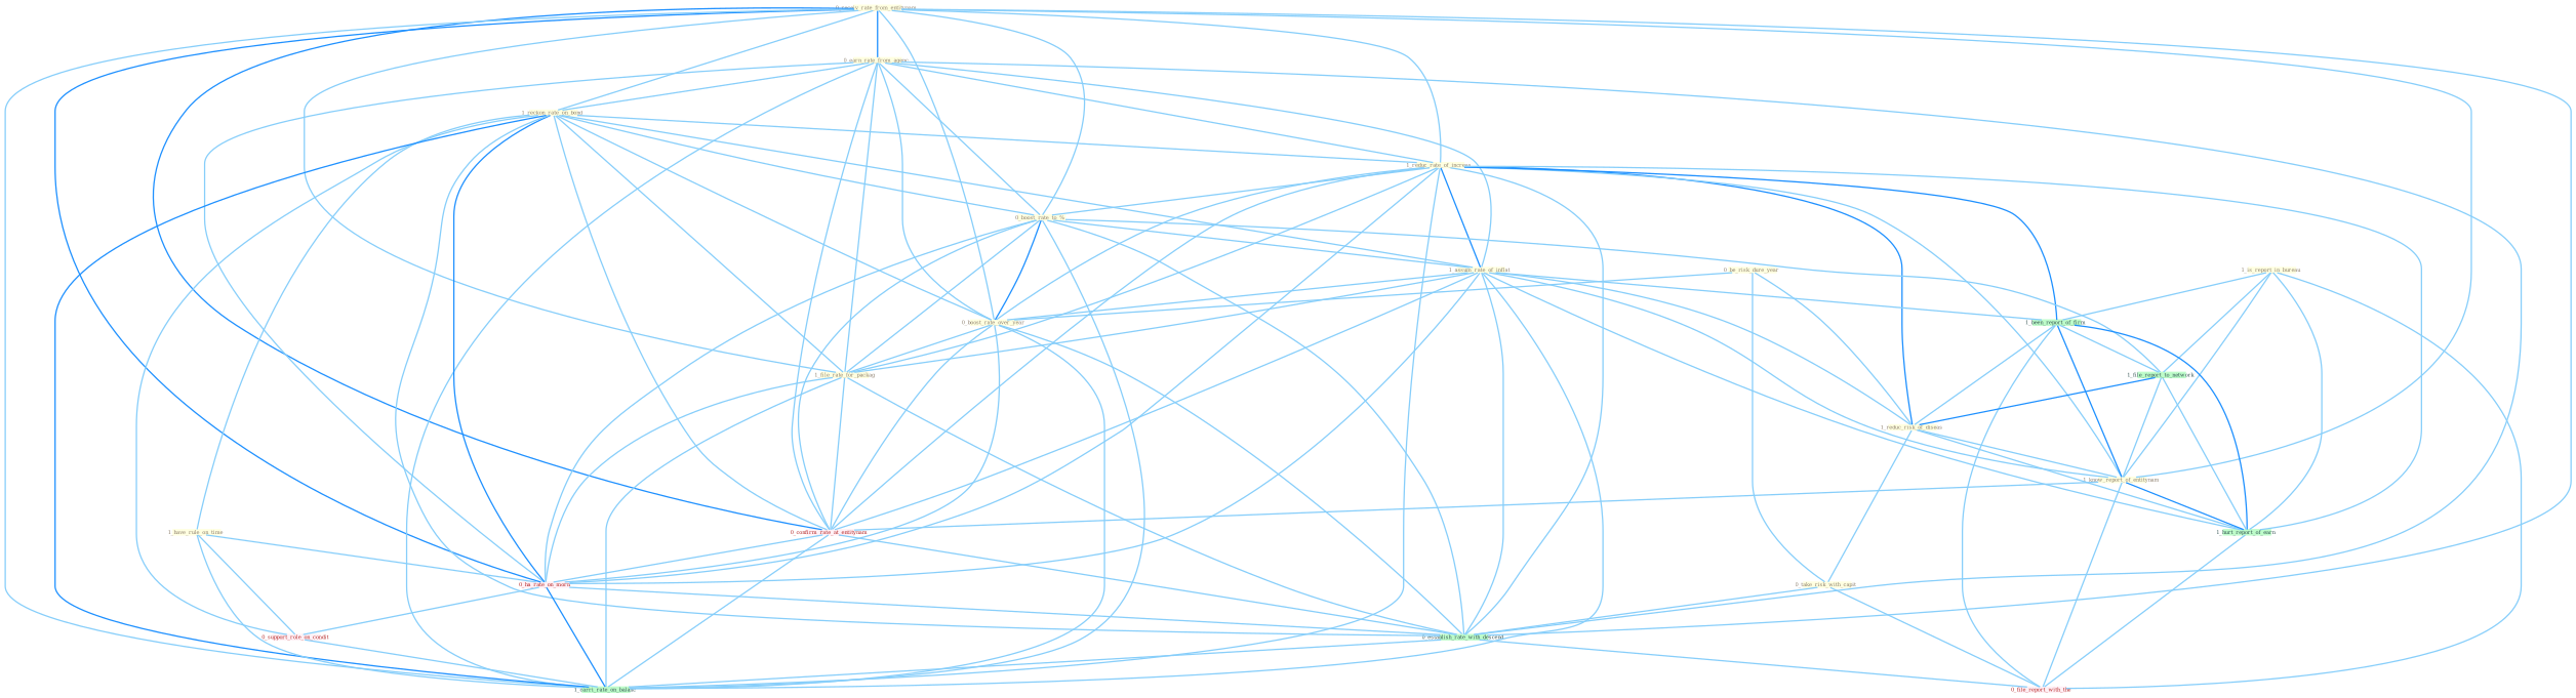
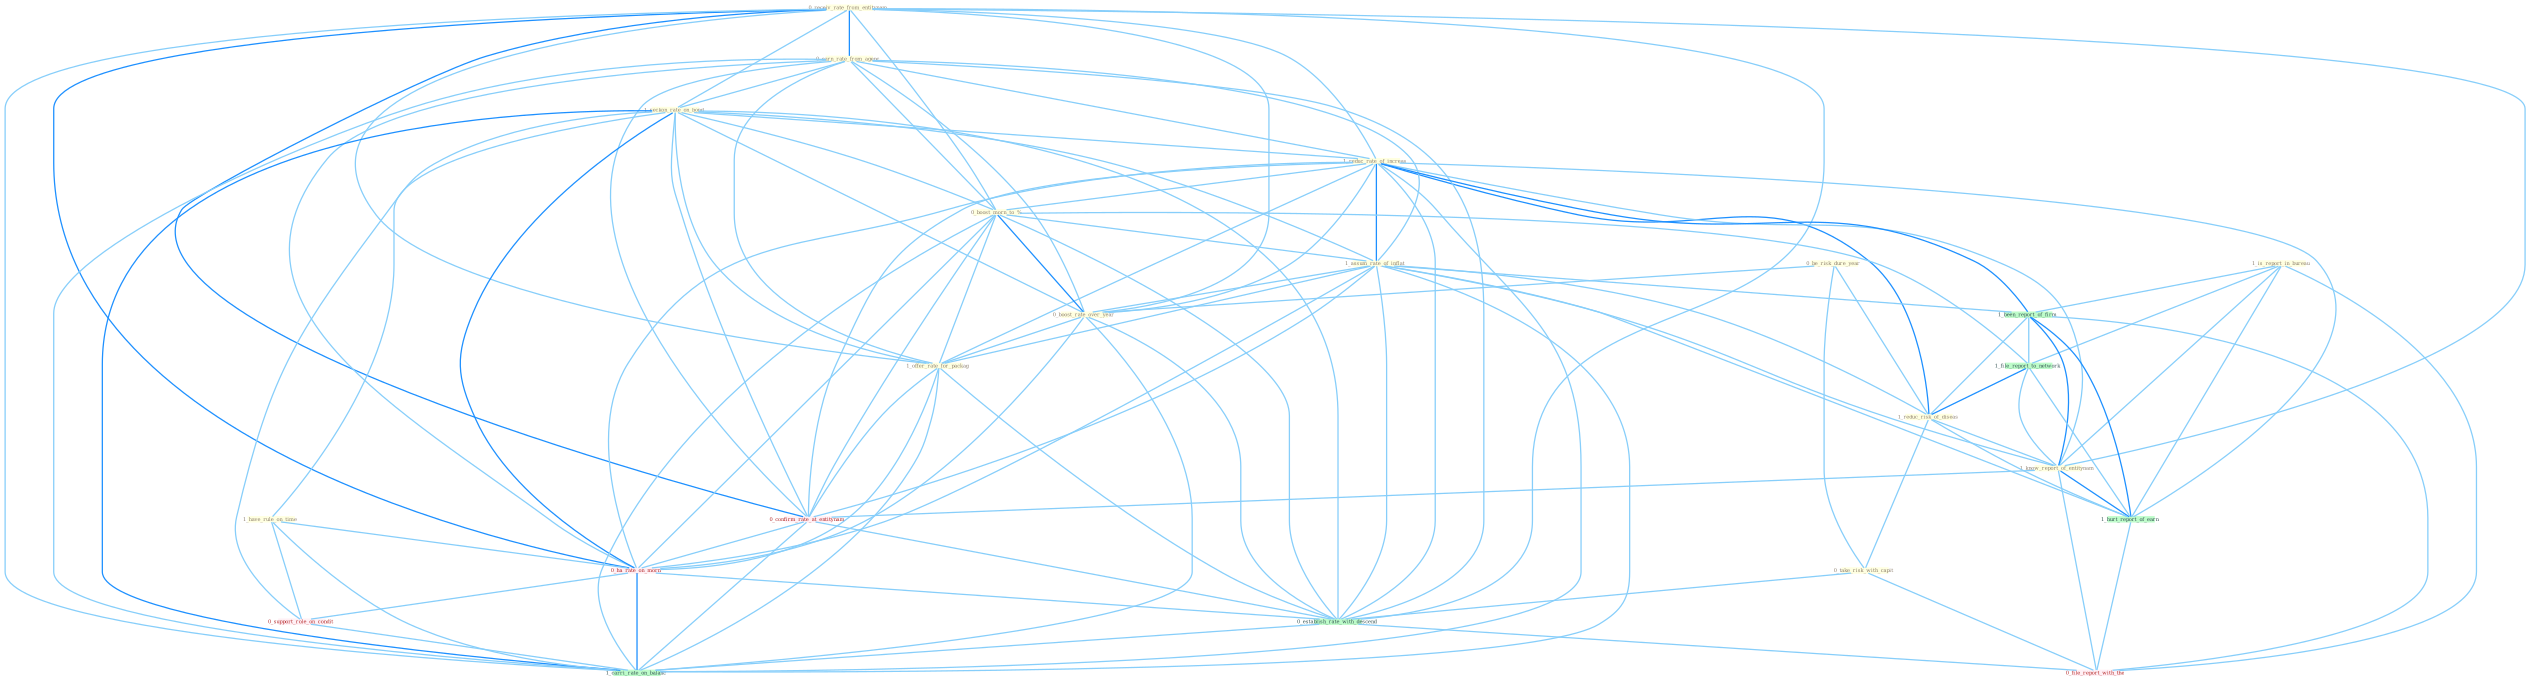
  graph {
    fontname="DejaVu Serif"
    node [color="#ffffe0" fixedsize=true fontcolor="#8b7d6b" fontname="DejaVu Serif" fontsize=4 shape=polygon style=filled]
    edge [color="#87cefa" fontname="DejaVu Serif" w=1]
    "0_receiv_rate_from_entitynam " [height=.06 width=.5]
    "0_be_risk_dure_year " [height=.06 width=.5]
    "1_reduc_risk_of_diseas " [height=.06 width=.5]
    "0_earn_rate_from_agenc " [height=.06 width=.5]
    "1_reckon_rate_on_bond " [height=.06 width=.5]
    "1_is_report_in_bureau " [height=.06 width=.5]
    "1_know_report_of_entitynam " [height=.06 width=.5]
    "1_reduc_rate_of_increas " [height=.06 width=.5]
-   "0_boost_rate_to_% " [height=.06 width=.5]
+   "0_boost_rate_to_% " [height=.06 width=.5 label="0_boost_morn_to_%"]
    "1_assum_rate_of_inflat " [height=.06 width=.5]
    "0_take_risk_with_capit " [height=.06 width=.5]
    "0_boost_rate_over_year " [height=.06 width=.5]
-   "1_offer_rate_for_packag " [height=.06 width=.5 label="1_file_rate_for_packag"]
+   "1_offer_rate_for_packag " [height=.06 width=.5]
    "1_have_rule_on_time " [height=.06 width=.5]
    "0_confirm_rate_at_entitynam " [color="#fff0f5" fontcolor="#b22222" height=.06 width=.5]
    "0_ha_rate_on_morn " [color="#fff0f5" fontcolor="#b22222" height=.06 width=.5]
    "0_support_role_on_condit " [color="#fff0f5" fontcolor="#b22222" height=.06 width=.5]
    "0_file_report_with_the " [color="#fff0f5" fontcolor="#b22222" height=.06 width=.5]
    "0_establish_rate_with_descend " [color="#BDFCC9" fontcolor="#2f4f4f" height=.06 width=.5]
    "1_carri_rate_on_balanc " [color="#BDFCC9" fontcolor="#2f4f4f" height=.06 width=.5]
    "1_been_report_of_firm " [color="#BDFCC9" fontcolor="#2f4f4f" height=.06 width=.5]
    "1_hurt_report_of_earn " [color="#BDFCC9" fontcolor="#2f4f4f" height=.06 width=.5]
    "1_file_report_to_network " [color="#BDFCC9" fontcolor="#2f4f4f" height=.06 width=.5]
    subgraph sub_1 {
      "0_receiv_rate_from_entitynam "
      "0_be_risk_dure_year "
      "1_reduc_risk_of_diseas "
      "0_earn_rate_from_agenc "
      "1_reckon_rate_on_bond "
      "1_is_report_in_bureau "
      "1_know_report_of_entitynam "
      "1_reduc_rate_of_increas "
      "0_boost_rate_to_% "
      "1_assum_rate_of_inflat "
      "0_take_risk_with_capit "
      "0_boost_rate_over_year "
      "1_offer_rate_for_packag "
      "1_have_rule_on_time "
    }
    subgraph sub_2 {
      "0_confirm_rate_at_entitynam "
      "0_ha_rate_on_morn "
      "0_support_role_on_condit "
      "0_file_report_with_the "
    }
    "0_receiv_rate_from_entitynam " -- "0_earn_rate_from_agenc " [color="#1e90ff" w=2]
    "0_receiv_rate_from_entitynam " -- "1_reckon_rate_on_bond "
    "0_receiv_rate_from_entitynam " -- "1_know_report_of_entitynam "
    "0_receiv_rate_from_entitynam " -- "1_reduc_rate_of_increas "
    "0_receiv_rate_from_entitynam " -- "0_boost_rate_to_% "
    "0_receiv_rate_from_entitynam " -- "0_boost_rate_over_year "
    "0_receiv_rate_from_entitynam " -- "1_offer_rate_for_packag "
    "0_receiv_rate_from_entitynam " -- "0_confirm_rate_at_entitynam " [color="#1e90ff" w=2]
    "0_receiv_rate_from_entitynam " -- "0_ha_rate_on_morn " [color="#1e90ff"]
    "0_receiv_rate_from_entitynam " -- "0_establish_rate_with_descend "
    "0_receiv_rate_from_entitynam " -- "1_carri_rate_on_balanc "
    "0_be_risk_dure_year " -- "1_reduc_risk_of_diseas "
    "0_be_risk_dure_year " -- "0_take_risk_with_capit "
    "0_be_risk_dure_year " -- "0_boost_rate_over_year "
    "1_reduc_risk_of_diseas " -- "1_know_report_of_entitynam "
    "1_reduc_risk_of_diseas " -- "1_reduc_rate_of_increas " [color="#1e90ff" w=2]
    "1_reduc_risk_of_diseas " -- "1_assum_rate_of_inflat "
    "1_reduc_risk_of_diseas " -- "0_take_risk_with_capit "
    "1_reduc_risk_of_diseas " -- "1_been_report_of_firm "
    "1_reduc_risk_of_diseas " -- "1_hurt_report_of_earn "
    "0_earn_rate_from_agenc " -- "1_reckon_rate_on_bond "
    "0_earn_rate_from_agenc " -- "1_reduc_rate_of_increas "
    "0_earn_rate_from_agenc " -- "0_boost_rate_to_% "
    "0_earn_rate_from_agenc " -- "1_assum_rate_of_inflat "
    "0_earn_rate_from_agenc " -- "0_boost_rate_over_year "
    "0_earn_rate_from_agenc " -- "1_offer_rate_for_packag "
    "0_earn_rate_from_agenc " -- "0_confirm_rate_at_entitynam "
    "0_earn_rate_from_agenc " -- "0_ha_rate_on_morn "
    "0_earn_rate_from_agenc " -- "0_establish_rate_with_descend "
    "0_earn_rate_from_agenc " -- "1_carri_rate_on_balanc "
    "1_reckon_rate_on_bond " -- "1_reduc_rate_of_increas "
    "1_reckon_rate_on_bond " -- "0_boost_rate_to_% "
    "1_reckon_rate_on_bond " -- "1_assum_rate_of_inflat "
    "1_reckon_rate_on_bond " -- "0_boost_rate_over_year "
    "1_reckon_rate_on_bond " -- "1_offer_rate_for_packag "
    "1_reckon_rate_on_bond " -- "1_have_rule_on_time "
    "1_reckon_rate_on_bond " -- "0_confirm_rate_at_entitynam "
    "1_reckon_rate_on_bond " -- "0_ha_rate_on_morn " [color="#1e90ff" w=2]
    "1_reckon_rate_on_bond " -- "0_support_role_on_condit "
    "1_reckon_rate_on_bond " -- "0_establish_rate_with_descend "
    "1_reckon_rate_on_bond " -- "1_carri_rate_on_balanc " [color="#1e90ff" w=2]
    "1_is_report_in_bureau " -- "1_know_report_of_entitynam "
    "1_is_report_in_bureau " -- "0_file_report_with_the "
    "1_is_report_in_bureau " -- "1_been_report_of_firm "
    "1_is_report_in_bureau " -- "1_hurt_report_of_earn "
    "1_is_report_in_bureau " -- "1_file_report_to_network "
    "1_know_report_of_entitynam " -- "1_reduc_rate_of_increas "
    "1_know_report_of_entitynam " -- "1_assum_rate_of_inflat "
    "1_know_report_of_entitynam " -- "0_confirm_rate_at_entitynam "
    "1_know_report_of_entitynam " -- "0_file_report_with_the "
    "1_know_report_of_entitynam " -- "1_been_report_of_firm " [color="#1e90ff" w=2]
    "1_know_report_of_entitynam " -- "1_hurt_report_of_earn " [color="#1e90ff" w=2]
    "1_know_report_of_entitynam " -- "1_file_report_to_network "
    "1_reduc_rate_of_increas " -- "0_boost_rate_to_% "
    "1_reduc_rate_of_increas " -- "1_assum_rate_of_inflat " [color="#1e90ff" w=2]
    "1_reduc_rate_of_increas " -- "0_boost_rate_over_year "
    "1_reduc_rate_of_increas " -- "1_offer_rate_for_packag "
    "1_reduc_rate_of_increas " -- "0_confirm_rate_at_entitynam "
    "1_reduc_rate_of_increas " -- "0_ha_rate_on_morn "
    "1_reduc_rate_of_increas " -- "0_establish_rate_with_descend "
    "1_reduc_rate_of_increas " -- "1_carri_rate_on_balanc "
    "1_reduc_rate_of_increas " -- "1_been_report_of_firm " [color="#1e90ff"]
    "1_reduc_rate_of_increas " -- "1_hurt_report_of_earn "
    "0_boost_rate_to_% " -- "1_assum_rate_of_inflat "
    "0_boost_rate_to_% " -- "0_boost_rate_over_year " [color="#1e90ff" w=2]
    "0_boost_rate_to_% " -- "1_offer_rate_for_packag "
    "0_boost_rate_to_% " -- "0_confirm_rate_at_entitynam "
    "0_boost_rate_to_% " -- "0_ha_rate_on_morn "
    "0_boost_rate_to_% " -- "0_establish_rate_with_descend "
    "0_boost_rate_to_% " -- "1_carri_rate_on_balanc "
    "0_boost_rate_to_% " -- "1_file_report_to_network "
    "1_assum_rate_of_inflat " -- "0_boost_rate_over_year "
    "1_assum_rate_of_inflat " -- "1_offer_rate_for_packag "
    "1_assum_rate_of_inflat " -- "0_confirm_rate_at_entitynam "
    "1_assum_rate_of_inflat " -- "0_ha_rate_on_morn "
    "1_assum_rate_of_inflat " -- "0_establish_rate_with_descend "
    "1_assum_rate_of_inflat " -- "1_carri_rate_on_balanc "
    "1_assum_rate_of_inflat " -- "1_been_report_of_firm "
    "1_assum_rate_of_inflat " -- "1_hurt_report_of_earn "
    "0_take_risk_with_capit " -- "0_file_report_with_the "
    "0_take_risk_with_capit " -- "0_establish_rate_with_descend "
    "0_boost_rate_over_year " -- "1_offer_rate_for_packag "
-   "0_boost_rate_over_year " -- "0_confirm_rate_at_entitynam "
    "0_boost_rate_over_year " -- "0_ha_rate_on_morn "
    "0_boost_rate_over_year " -- "0_establish_rate_with_descend "
    "0_boost_rate_over_year " -- "1_carri_rate_on_balanc "
    "1_offer_rate_for_packag " -- "0_confirm_rate_at_entitynam "
    "1_offer_rate_for_packag " -- "0_ha_rate_on_morn "
    "1_offer_rate_for_packag " -- "0_establish_rate_with_descend "
    "1_offer_rate_for_packag " -- "1_carri_rate_on_balanc "
    "1_have_rule_on_time " -- "0_ha_rate_on_morn "
    "1_have_rule_on_time " -- "0_support_role_on_condit "
    "1_have_rule_on_time " -- "1_carri_rate_on_balanc "
    "0_confirm_rate_at_entitynam " -- "0_ha_rate_on_morn "
    "0_confirm_rate_at_entitynam " -- "0_establish_rate_with_descend "
    "0_confirm_rate_at_entitynam " -- "1_carri_rate_on_balanc "
    "0_ha_rate_on_morn " -- "0_support_role_on_condit "
    "0_ha_rate_on_morn " -- "0_establish_rate_with_descend "
    "0_ha_rate_on_morn " -- "1_carri_rate_on_balanc " [color="#1e90ff" w=2]
    "0_support_role_on_condit " -- "1_carri_rate_on_balanc "
    "0_establish_rate_with_descend " -- "0_file_report_with_the "
    "0_establish_rate_with_descend " -- "1_carri_rate_on_balanc "
    "1_been_report_of_firm " -- "0_file_report_with_the "
    "1_been_report_of_firm " -- "1_hurt_report_of_earn " [color="#1e90ff" w=2]
    "1_been_report_of_firm " -- "1_file_report_to_network "
    "1_hurt_report_of_earn " -- "0_file_report_with_the "
    "1_file_report_to_network " -- "1_reduc_risk_of_diseas " [color="#1e90ff" w=2]
    "1_file_report_to_network " -- "1_hurt_report_of_earn "
  }
